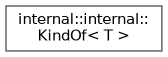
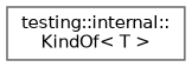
  digraph {
    rankdir=LR
-   n1 [color=grey40 fillcolor=white fontname=Helvetica fontsize=10 height=0.2 label="internal::internal::\lKindOf\< T \>" shape=box style=filled width=0.4]
+   n1 [color=grey40 fillcolor=white fontname=Helvetica fontsize=10 height=0.2 label="testing::internal::\lKindOf\< T \>" shape=box style=filled width=0.4]
  }
